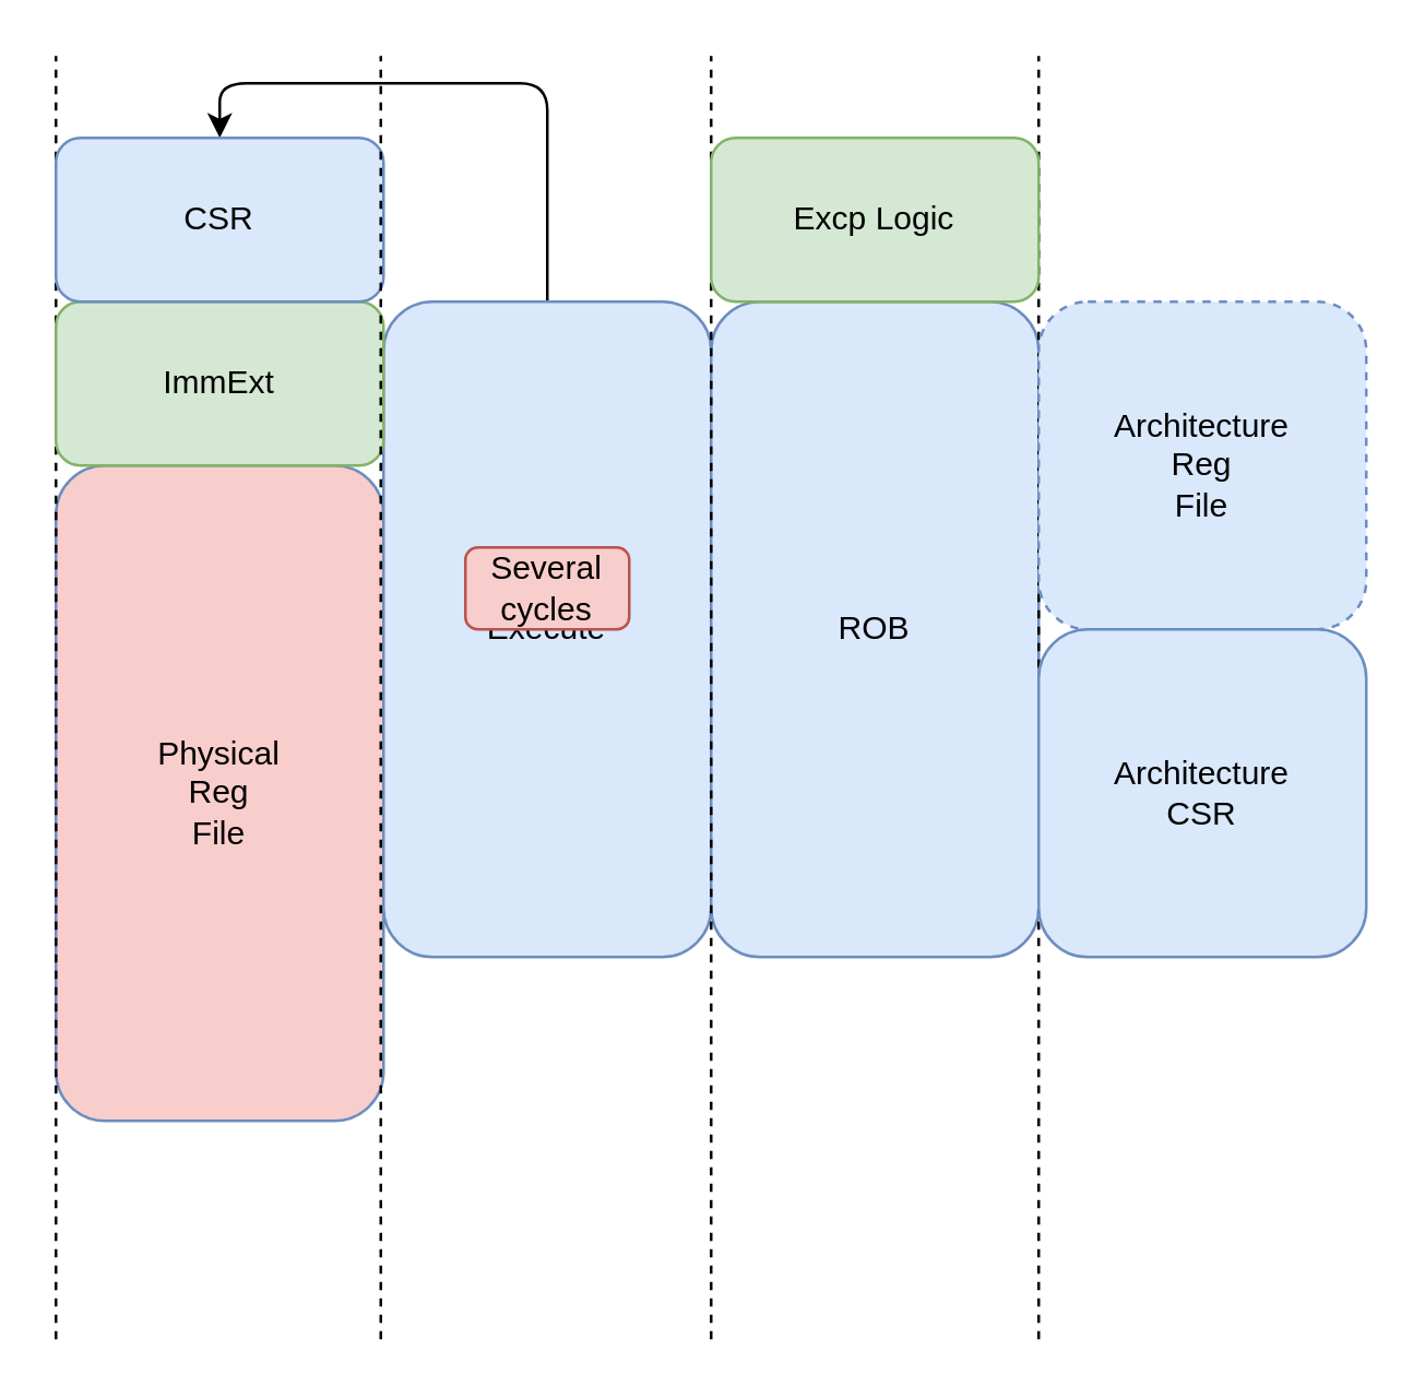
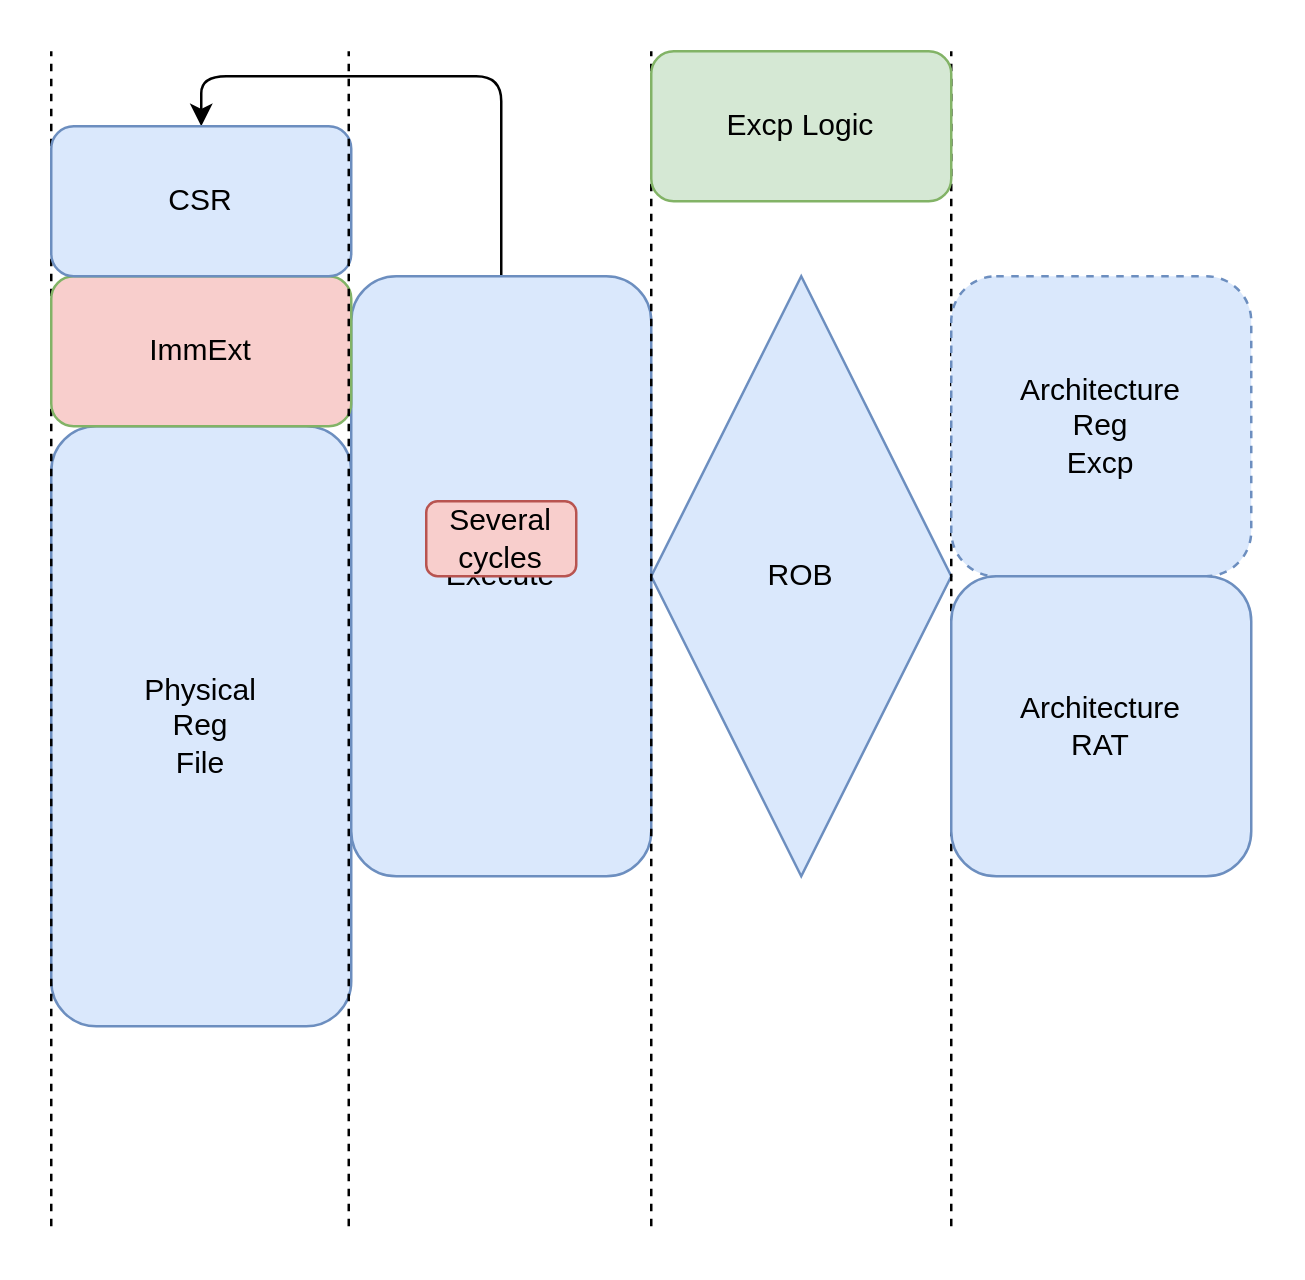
  <mxCell id="0" />
  <mxCell id="1" parent="0" />
- <mxCell id="2" value="Physical&lt;div&gt;Reg&lt;/div&gt;&lt;div&gt;File&lt;/div&gt;" style="rounded=1;whiteSpace=wrap;html=1;fillColor=#f8cecc;strokeColor=#6c8ebf;" vertex="1" parent="1"><mxGeometry x="20" y="170" width="120" height="240" as="geometry" /></mxCell>
+ <mxCell id="2" value="Physical&lt;div&gt;Reg&lt;/div&gt;&lt;div&gt;File&lt;/div&gt;" style="rounded=1;whiteSpace=wrap;html=1;fillColor=#dae8fc;strokeColor=#6c8ebf;" vertex="1" parent="1"><mxGeometry x="20" y="170" width="120" height="240" as="geometry" /></mxCell>
  <mxCell id="3" style="edgeStyle=orthogonalEdgeStyle;rounded=1;orthogonalLoop=1;jettySize=auto;html=1;exitX=0.5;exitY=0;exitDx=0;exitDy=0;entryX=0.5;entryY=0;entryDx=0;entryDy=0;" edge="1" parent="1" source="4" target="8"><mxGeometry relative="1" as="geometry" /></mxCell>
  <mxCell id="4" value="Execute" style="rounded=1;whiteSpace=wrap;html=1;fillColor=#dae8fc;strokeColor=#6c8ebf;" vertex="1" parent="1"><mxGeometry x="140" y="110" width="120" height="240" as="geometry" /></mxCell>
- <mxCell id="5" value="ROB" style="rounded=1;whiteSpace=wrap;html=1;fillColor=#dae8fc;strokeColor=#6c8ebf;" vertex="1" parent="1"><mxGeometry x="260" y="110" width="120" height="240" as="geometry" /></mxCell>
+ <mxCell id="5" value="ROB" style="rhombus;whiteSpace=wrap;html=1;fillColor=#dae8fc;strokeColor=#6c8ebf;" vertex="1" parent="1"><mxGeometry x="260" y="110" width="120" height="240" as="geometry" /></mxCell>
  <mxCell id="6" value="" style="endArrow=none;dashed=1;html=1;rounded=1;" edge="1" parent="1"><mxGeometry width="50" height="50" relative="1" as="geometry"><mxPoint x="20" y="490" as="sourcePoint" /><mxPoint x="20" y="20" as="targetPoint" /></mxGeometry></mxCell>
- <mxCell id="7" value="ImmExt" style="rounded=1;whiteSpace=wrap;html=1;fillColor=#d5e8d4;strokeColor=#82b366;" vertex="1" parent="1"><mxGeometry x="20" y="110" width="120" height="60" as="geometry" /></mxCell>
+ <mxCell id="7" value="ImmExt" style="rounded=1;whiteSpace=wrap;html=1;fillColor=#f8cecc;strokeColor=#82b366;" vertex="1" parent="1"><mxGeometry x="20" y="110" width="120" height="60" as="geometry" /></mxCell>
  <mxCell id="8" value="CSR" style="rounded=1;whiteSpace=wrap;html=1;dashed=0;fillColor=#dae8fc;strokeColor=#6c8ebf;" vertex="1" parent="1"><mxGeometry x="20" y="50" width="120" height="60" as="geometry" /></mxCell>
  <mxCell id="9" value="" style="endArrow=none;dashed=1;html=1;rounded=1;" edge="1" parent="1"><mxGeometry width="50" height="50" relative="1" as="geometry"><mxPoint x="139" y="490" as="sourcePoint" /><mxPoint x="139" y="20" as="targetPoint" /></mxGeometry></mxCell>
  <mxCell id="10" value="" style="endArrow=none;dashed=1;html=1;rounded=1;" edge="1" parent="1"><mxGeometry width="50" height="50" relative="1" as="geometry"><mxPoint x="260" y="490" as="sourcePoint" /><mxPoint x="260" y="20" as="targetPoint" /></mxGeometry></mxCell>
  <mxCell id="11" value="Several cycles" style="text;html=1;align=center;verticalAlign=middle;whiteSpace=wrap;rounded=1;fillColor=#f8cecc;strokeColor=#b85450;" vertex="1" parent="1"><mxGeometry x="170" y="200" width="60" height="30" as="geometry" /></mxCell>
  <mxCell id="12" value="" style="endArrow=none;dashed=1;html=1;rounded=1;" edge="1" parent="1"><mxGeometry width="50" height="50" relative="1" as="geometry"><mxPoint x="380" y="490" as="sourcePoint" /><mxPoint x="380" y="20" as="targetPoint" /></mxGeometry></mxCell>
- <mxCell id="13" value="Excp Logic" style="rounded=1;whiteSpace=wrap;html=1;fillColor=#d5e8d4;strokeColor=#82b366;" vertex="1" parent="1"><mxGeometry x="260" y="50" width="120" height="60" as="geometry" /></mxCell>
- <mxCell id="14" value="&lt;div&gt;Architecture&lt;/div&gt;&lt;div&gt;Reg&lt;/div&gt;&lt;div&gt;File&lt;/div&gt;" style="rounded=1;whiteSpace=wrap;html=1;fillColor=#dae8fc;strokeColor=#6c8ebf;dashed=1;" vertex="1" parent="1"><mxGeometry x="380" y="110" width="120" height="120" as="geometry" /></mxCell>
- <mxCell id="15" value="&lt;div&gt;Architecture&lt;/div&gt;&lt;div&gt;CSR&lt;/div&gt;" style="rounded=1;whiteSpace=wrap;html=1;fillColor=#dae8fc;strokeColor=#6c8ebf;" vertex="1" parent="1"><mxGeometry x="380" y="230" width="120" height="120" as="geometry" /></mxCell>
+ <mxCell id="13" value="Excp Logic" style="rounded=1;whiteSpace=wrap;html=1;fillColor=#d5e8d4;strokeColor=#82b366;" vertex="1" parent="1"><mxGeometry x="260" y="20" width="120" height="60" as="geometry" /></mxCell>
+ <mxCell id="14" value="&lt;div&gt;Architecture&lt;/div&gt;&lt;div&gt;Reg&lt;/div&gt;&lt;div&gt;Excp&lt;/div&gt;" style="rounded=1;whiteSpace=wrap;html=1;fillColor=#dae8fc;strokeColor=#6c8ebf;dashed=1;" vertex="1" parent="1"><mxGeometry x="380" y="110" width="120" height="120" as="geometry" /></mxCell>
+ <mxCell id="15" value="&lt;div&gt;Architecture&lt;/div&gt;&lt;div&gt;RAT&lt;/div&gt;" style="rounded=1;whiteSpace=wrap;html=1;fillColor=#dae8fc;strokeColor=#6c8ebf;" vertex="1" parent="1"><mxGeometry x="380" y="230" width="120" height="120" as="geometry" /></mxCell>
